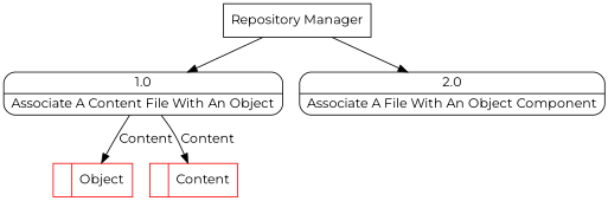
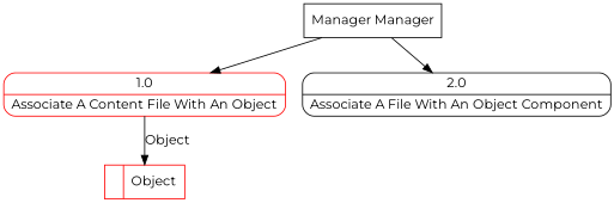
  digraph {
    fontname=Montserrat
    node [fontname=Montserrat shape=record]
    edge [fontname=Montserrat]
    n1 [color=red label="<f0>  |<f1> Object "]
-   n2 [color=red label="<f0>  |<f1> Content "]
-   n3 [label="Repository Manager" shape=box]
-   n4 [label="{<f0> 1.0|<f1> Associate A Content File With An Object }" shape=Mrecord]
+   n3 [label="Manager Manager" shape=box]
+   n4 [label="{<f0> 1.0|<f1> Associate A Content File With An Object }" shape=Mrecord color=red]
    n5 [label="{<f0> 2.0|<f1> Associate A File With An Object Component }" shape=Mrecord]
    n3 -> n4
    n3 -> n5
-   n4 -> n1 [label=Content]
-   n4 -> n2 [label=Content]
+   n4 -> n1 [label=Object]
  }
